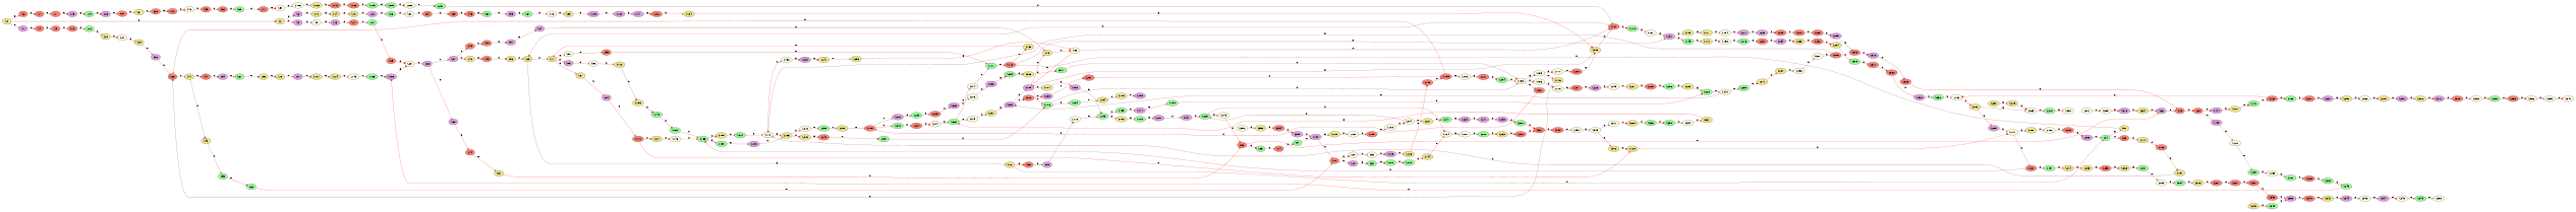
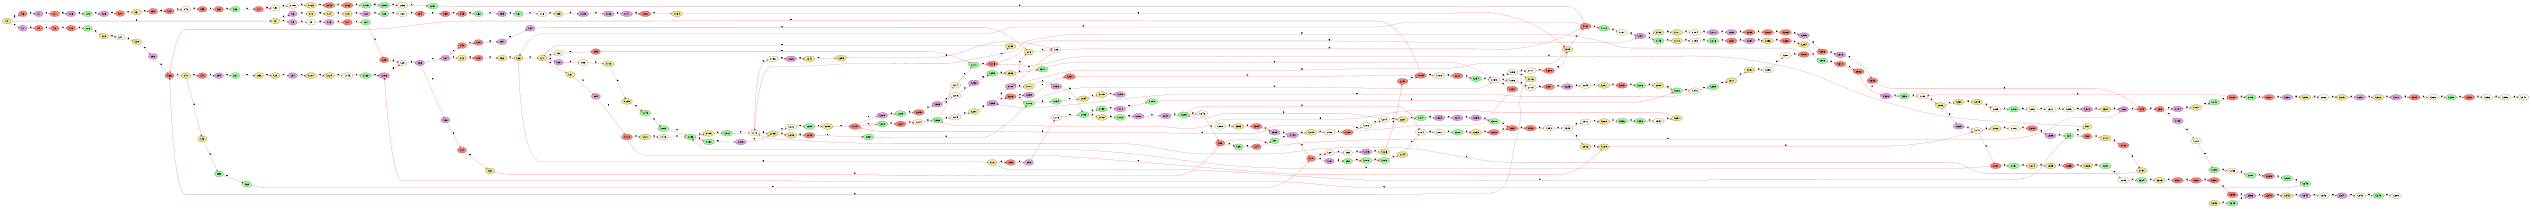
  strict digraph {
    rankdir=LR
    node [fillcolor=khaki style=filled]
    edge [arrowhead=vee color=red]
    S1 [fillcolor=plum]
    S0
    S2
    S3 [fillcolor=salmon]
    S4 [fillcolor=salmon]
    S5 [fillcolor=plum]
    S6 [fillcolor=plum]
-   S7 [fillcolor=salmon]
+   S7 [fillcolor=plum]
    S8 [fillcolor=salmon]
    S9 [fillcolor=lightyellow]
    S10
    S11 [fillcolor=salmon]
    S12 [fillcolor=salmon]
    S13 [fillcolor=plum]
    S14
    S15 [fillcolor=plum]
    S16 [fillcolor=palegreen]
    S17 [fillcolor=salmon]
    S18
    S19 [fillcolor=palegreen]
    S20
    S21 [fillcolor=palegreen]
    S22 [fillcolor=plum]
    S23 [fillcolor=plum]
    S24 [fillcolor=lightyellow]
    S25 [fillcolor=salmon]
    S26 [fillcolor=palegreen]
    S27 [fillcolor=salmon]
    S28
    S29 [fillcolor=lightyellow]
    S30 [fillcolor=lightyellow]
    S31
    S32 [fillcolor=plum]
    S33 [fillcolor=plum]
    S34 [fillcolor=salmon]
    S35 [fillcolor=salmon]
    S36 [fillcolor=salmon]
    S37 [fillcolor=plum]
    S38 [fillcolor=plum]
    S39 [fillcolor=salmon]
    S40 [fillcolor=salmon]
    S41
    S42
    S43 [fillcolor=salmon]
    S44 [fillcolor=salmon]
    S45 [fillcolor=salmon]
    S46 [fillcolor=lightyellow]
    S47 [fillcolor=salmon]
    S48
    S49 [fillcolor=salmon]
    S50 [fillcolor=salmon]
    S51
    S52 [fillcolor=palegreen]
    S53 [fillcolor=salmon]
    S54 [fillcolor=plum]
    S55 [fillcolor=palegreen]
    S56
    S57 [fillcolor=plum]
    S58 [fillcolor=salmon]
    S59 [fillcolor=plum]
    S60 [fillcolor=salmon]
    S61 [fillcolor=palegreen]
    S62 [fillcolor=palegreen]
    S63
    S64 [fillcolor=plum]
    S65 [fillcolor=palegreen]
    S66 [fillcolor=plum]
    S67 [fillcolor=palegreen]
    S68 [fillcolor=palegreen]
    S69
    S70 [fillcolor=salmon]
    S71
    S72
    S73
    S74 [fillcolor=salmon]
    S75 [fillcolor=salmon]
    S76 [fillcolor=lightyellow]
    S77 [fillcolor=salmon]
    S78
    S79 [fillcolor=plum]
    S80 [fillcolor=lightyellow]
    S81
    S82 [fillcolor=lightyellow]
    S83 [fillcolor=plum]
    S84 [fillcolor=palegreen]
    S85 [fillcolor=salmon]
    S86 [fillcolor=lightyellow]
    S87 [fillcolor=palegreen]
    S88 [fillcolor=salmon]
    S89
    S90 [fillcolor=lightyellow]
    S91 [fillcolor=plum]
    S92 [fillcolor=palegreen]
    S93 [fillcolor=lightyellow]
    S94 [fillcolor=plum]
    S95 [fillcolor=salmon]
    S96 [fillcolor=lightyellow]
    S97
    S98 [fillcolor=salmon]
    S99 [fillcolor=plum]
    S100 [fillcolor=plum]
    S101 [fillcolor=salmon]
    S102 [fillcolor=plum]
    S103 [fillcolor=plum]
    S104 [fillcolor=plum]
    S105 [fillcolor=plum]
    S106 [fillcolor=lightyellow]
    S107
    S108 [fillcolor=palegreen]
    S109 [fillcolor=plum]
    S110 [fillcolor=salmon]
    S111 [fillcolor=palegreen]
    S112
    S113 [fillcolor=salmon]
    S114
    S115 [fillcolor=lightyellow]
    S116 [fillcolor=palegreen]
    S117
    S118 [fillcolor=palegreen]
    S119
    S120 [fillcolor=lightyellow]
    S121
    S122 [fillcolor=plum]
    S123
    S124
    S125 [fillcolor=palegreen]
    S126
    S127
    S128
    S129
    S130
    S131 [fillcolor=plum]
    S132 [fillcolor=salmon]
    S133 [fillcolor=palegreen]
    S134 [fillcolor=palegreen]
    S135 [fillcolor=lightyellow]
    S136 [fillcolor=plum]
    S137 [fillcolor=lightyellow]
    S138 [fillcolor=lightyellow]
    S139 [fillcolor=palegreen]
    S140 [fillcolor=palegreen]
    S141 [fillcolor=plum]
    S142 [fillcolor=salmon]
    S143 [fillcolor=lightyellow]
    S144
    S145 [fillcolor=salmon]
    S146 [fillcolor=lightyellow]
    S147 [fillcolor=lightyellow]
    S148 [fillcolor=palegreen]
    S149 [fillcolor=palegreen]
    S150
    S151
    S152
    S153 [fillcolor=palegreen]
    S154
    S155 [fillcolor=lightyellow]
    S156 [fillcolor=lightyellow]
    S157 [fillcolor=salmon]
    S158 [fillcolor=salmon]
    S159 [fillcolor=lightyellow]
    S160 [fillcolor=salmon]
    S161 [fillcolor=salmon]
    S162 [fillcolor=salmon]
    S163 [fillcolor=palegreen]
    S164 [fillcolor=lightyellow]
    S165 [fillcolor=salmon]
    S166 [fillcolor=palegreen]
    S167 [fillcolor=salmon]
    S168
    S169 [fillcolor=palegreen]
    S170
    S171
    S172 [fillcolor=lightyellow]
    S173 [fillcolor=palegreen]
    S174 [fillcolor=plum]
    S175
    S176
    S177 [fillcolor=lightyellow]
    S178 [fillcolor=lightyellow]
    S179 [fillcolor=salmon]
    S180 [fillcolor=lightyellow]
    S181 [fillcolor=palegreen]
    S182 [fillcolor=lightyellow]
    S183 [fillcolor=palegreen]
    S184
    S185 [fillcolor=palegreen]
    S186 [fillcolor=plum]
    S187 [fillcolor=lightyellow]
    S188 [fillcolor=lightyellow]
    S189
    S190 [fillcolor=palegreen]
    S191 [fillcolor=palegreen]
    S192 [fillcolor=lightyellow]
    S193 [fillcolor=lightyellow]
    S194 [fillcolor=lightyellow]
    S195
    S196 [fillcolor=lightyellow]
    S197 [fillcolor=plum]
    S198 [fillcolor=palegreen]
    S199 [fillcolor=plum]
    S200 [fillcolor=salmon]
    S201 [fillcolor=salmon]
    S202 [fillcolor=palegreen]
    S203 [fillcolor=plum]
    S204 [fillcolor=lightyellow]
    S205 [fillcolor=salmon]
    S206
    S207 [fillcolor=salmon]
    S208
    S209 [fillcolor=palegreen]
    S210 [fillcolor=palegreen]
    S211 [fillcolor=salmon]
    S212 [fillcolor=palegreen]
    S213 [fillcolor=plum]
    S214
    S215 [fillcolor=salmon]
    S216 [fillcolor=palegreen]
    S217 [fillcolor=plum]
    S218 [fillcolor=lightyellow]
    S219
    S220 [fillcolor=plum]
    S221 [fillcolor=plum]
    S222 [fillcolor=palegreen]
    S223 [fillcolor=plum]
    S224 [fillcolor=salmon]
    S225 [fillcolor=palegreen]
    S226 [fillcolor=palegreen]
    S227
    S228 [fillcolor=palegreen]
    S229 [fillcolor=plum]
    S230
    S231 [fillcolor=plum]
    S232 [fillcolor=lightyellow]
    S233
    S234 [fillcolor=palegreen]
    S235
    S236 [fillcolor=plum]
    S237 [fillcolor=salmon]
    S238 [fillcolor=plum]
    S239 [fillcolor=palegreen]
    S240 [fillcolor=salmon]
    S241
    S242 [fillcolor=lightyellow]
    S243 [fillcolor=lightyellow]
    S244 [fillcolor=lightyellow]
    S245 [fillcolor=salmon]
    S246 [fillcolor=lightyellow]
    S247 [fillcolor=palegreen]
    S248 [fillcolor=palegreen]
    S249
    S250
    S251 [fillcolor=palegreen]
    S252 [fillcolor=salmon]
    S253 [fillcolor=salmon]
    S254 [fillcolor=plum]
    S255 [fillcolor=salmon]
    S256
    S257 [fillcolor=palegreen]
    S258
    S259 [fillcolor=palegreen]
    S260 [fillcolor=plum]
    S261
    S262 [fillcolor=palegreen]
    S263 [fillcolor=plum]
    S264 [fillcolor=plum]
    S265 [fillcolor=lightyellow]
    S266 [fillcolor=lightyellow]
    S267 [fillcolor=salmon]
    S268
    S269
    S270 [fillcolor=salmon]
    S271
    S272 [fillcolor=salmon]
    S273 [fillcolor=salmon]
    S274 [fillcolor=lightyellow]
    S275 [fillcolor=lightyellow]
    S276 [fillcolor=lightyellow]
    S277 [fillcolor=plum]
    S278 [fillcolor=palegreen]
    S279
    S280 [fillcolor=salmon]
    S281 [fillcolor=palegreen]
    S282 [fillcolor=salmon]
    S283 [fillcolor=salmon]
    S284
    S285 [fillcolor=plum]
    S286 [fillcolor=palegreen]
    S287
    S288 [fillcolor=plum]
    S289 [fillcolor=plum]
    S290 [fillcolor=lightyellow]
    S291 [fillcolor=plum]
    S292 [fillcolor=lightyellow]
    S293 [fillcolor=lightyellow]
    S294
    S295 [fillcolor=plum]
    S296 [fillcolor=lightyellow]
    S297 [fillcolor=salmon]
    S298
    S299 [fillcolor=palegreen]
    S300 [fillcolor=palegreen]
    S301 [fillcolor=lightyellow]
    S302
    S303 [fillcolor=lightyellow]
    S304 [fillcolor=palegreen]
    S305 [fillcolor=palegreen]
    S306 [fillcolor=salmon]
    S307 [fillcolor=lightyellow]
    S308
    S309 [fillcolor=lightyellow]
    S310 [fillcolor=plum]
    S311 [fillcolor=lightyellow]
    S312
    S313
    S314 [fillcolor=salmon]
    S315 [fillcolor=plum]
    S316 [fillcolor=salmon]
    S317 [fillcolor=palegreen]
    S318 [fillcolor=plum]
    S319 [fillcolor=salmon]
    S320
    S321 [fillcolor=salmon]
    S322 [fillcolor=salmon]
    S323 [fillcolor=salmon]
    S324
    S325 [fillcolor=lightyellow]
    S326 [fillcolor=palegreen]
    S327 [fillcolor=salmon]
    S328 [fillcolor=plum]
    S329 [fillcolor=palegreen]
    S330 [fillcolor=palegreen]
    S331 [fillcolor=salmon]
    S332 [fillcolor=palegreen]
    S333 [fillcolor=salmon]
    S334 [fillcolor=lightyellow]
    S335 [fillcolor=salmon]
    S336 [fillcolor=lightyellow]
    S337
    S338 [fillcolor=plum]
    S339 [fillcolor=lightyellow]
    S340 [fillcolor=salmon]
    S341 [fillcolor=lightyellow]
    S342
    S344 [fillcolor=plum]
    S345 [fillcolor=palegreen]
    S343
    S346 [fillcolor=lightyellow]
    S347 [fillcolor=plum]
    S348 [fillcolor=lightyellow]
    S349 [fillcolor=palegreen]
    S350 [fillcolor=lightyellow]
    S352 [fillcolor=lightyellow]
    S353
    S354 [fillcolor=salmon]
    S355 [fillcolor=plum]
    S1 -> S4 [label=C]
    S0 -> S1 [arrowhead=tee color=brown label=T]
    S0 -> S2 [arrowhead=box color=brown label=C]
    S0 -> S3 [label=G]
    S2 -> S5 [label=A]
    S2 -> S6 [arrowhead=box color=brown label=G]
    S3 -> S7 [arrowhead=box color=brown label=G]
    S4 -> S8 [color=brown label=T]
    S5 -> S9 [color=brown label=C]
    S6 -> S10 [arrowhead=tee color=brown label=A]
    S7 -> S11 [color=brown label=T]
    S8 -> S12 [arrowhead=tee color=brown label=T]
    S9 -> S13 [label=G]
    S10 -> S14 [arrowhead=box color=brown label=G]
    S11 -> S15 [arrowhead=box label=G]
    S12 -> S16 [color=brown label=G]
    S13 -> S17 [label=C]
    S14 -> S18 [arrowhead=tee label=C]
    S15 -> S19 [arrowhead=box label=G]
    S16 -> S20 [arrowhead=tee label=T]
    S17 -> S21 [label=C]
    S18 -> S22 [label=A]
    S19 -> S23 [arrowhead=box label=A]
    S20 -> S24 [arrowhead=box label=A]
    S21 -> S25 [arrowhead=tee label=C]
    S22 -> S26 [label=T]
    S23 -> S27 [label=A]
    S24 -> S28 [arrowhead=tee color=brown label=G]
    S25 -> S29 [arrowhead=box label=G]
    S26 -> S30 [color=brown label=T]
    S27 -> S31 [arrowhead=tee label=T]
    S28 -> S32 [color=brown label=A]
    S29 -> S33 [arrowhead=tee label=G]
    S30 -> S34 [arrowhead=tee label=T]
    S31 -> S35 [label=C]
    S32 -> S36 [arrowhead=tee color=brown label=A]
    S33 -> S37 [color=brown label=G]
    S33 -> S38 [arrowhead=tee label=T]
    S34 -> S39 [arrowhead=box color=brown label=C]
    S35 -> S40 [arrowhead=box label=G]
    S36 -> S41 [arrowhead=tee color=brown label=G]
    S37 -> S42 [label=A]
    S37 -> S43 [arrowhead=box color=brown label=G]
    S38 -> S44 [label=C]
    S39 -> S45 [arrowhead=box label=A]
    S40 -> S46 [arrowhead=box label=C]
    S41 -> S47 [arrowhead=box label=C]
    S41 -> S48 [arrowhead=box color=brown label=T]
    S42 -> S49 [arrowhead=box label=G]
    S43 -> S50 [arrowhead=box color=brown label=A]
    S44 -> S51 [color=brown label=G]
    S45 -> S52 [label=G]
    S46 -> S53 [arrowhead=tee label=A]
    S47 -> S54 [arrowhead=box color=brown label=G]
    S48 -> S55 [color=brown label=A]
    S49 -> S56 [arrowhead=box color=brown label=A]
    S50 -> S57 [arrowhead=box color=brown label=G]
    S51 -> S58 [arrowhead=tee label=A]
    S52 -> S59 [color=brown label=A]
    S53 -> S60 [label=C]
    S54 -> S61 [label=C]
    S55 -> S62 [arrowhead=box color=brown label=A]
    S56 -> S63 [label=A]
    S57 -> S64 [arrowhead=box color=brown label=G]
    S58 -> S65 [arrowhead=box label=G]
    S58 -> S66 [label=A]
    S59 -> S67 [arrowhead=tee color=brown label=C]
    S60 -> S68 [label=C]
    S61 -> S69 [arrowhead=box color=brown label=A]
    S62 -> S70 [label=A]
    S63 -> S71 [arrowhead=tee color=brown label=A]
    S63 -> S72 [arrowhead=tee color=brown label=G]
    S64 -> S73 [color=brown label=A]
    S65 -> S74 [arrowhead=tee label=T]
    S66 -> S75 [color=brown label=C]
    S67 -> S76 [label=T]
    S68 -> S77 [arrowhead=box color=brown label=C]
    S69 -> S78 [arrowhead=box label=C]
    S70 -> S79 [arrowhead=tee color=brown label=T]
    S70 -> S80 [arrowhead=box label=A]
    S71 -> S81 [color=brown label=C]
    S71 -> S82 [arrowhead=tee label=G]
    S71 -> S83 [arrowhead=tee label=T]
    S72 -> S84 [arrowhead=tee color=brown label=A]
    S72 -> S85 [arrowhead=box label=G]
    S73 -> S86 [arrowhead=box label=G]
    S74 -> S87 [arrowhead=box color=brown label=A]
    S75 -> S88 [arrowhead=box label=A]
    S76 -> S89 [arrowhead=tee color=brown label=A]
    S77 -> S90 [arrowhead=box label=G]
    S78 -> S91 [label=T]
    S79 -> S92 [arrowhead=box color=brown label=G]
    S80 -> S93 [arrowhead=tee color=brown label=G]
    S81 -> S94 [arrowhead=tee label=C]
    S82 -> S95 [arrowhead=tee color=brown label=A]
    S83 -> S96 [arrowhead=tee label=C]
    S84 -> S97 [arrowhead=tee color=brown label=G]
    S84 -> S98 [color=brown label=A]
    S85 -> S99 [color=brown label=G]
    S86 -> S100 [arrowhead=tee label=G]
    S86 -> S101 [arrowhead=box color=brown label=A]
    S87 -> S102 [arrowhead=tee color=brown label=A]
    S88 -> S103 [arrowhead=tee color=brown label=A]
    S88 -> S104 [arrowhead=box label=T]
    S89 -> S105 [arrowhead=tee label=T]
    S90 -> S106 [color=brown label=T]
    S91 -> S107 [arrowhead=box label=C]
    S92 -> S108 [arrowhead=box label=G]
    S93 -> S109 [arrowhead=box color=brown label=T]
    S94 -> S110 [color=brown label=C]
    S95 -> S111 [color=brown label=G]
    S96 -> S112 [color=brown label=C]
    S97 -> S113 [arrowhead=tee color=brown label=A]
    S98 -> S114 [arrowhead=tee label=A]
    S99 -> S115 [arrowhead=box color=brown label=C]
    S100 -> S73 [label=A]
    S100 -> S116 [arrowhead=tee label=T]
    S100 -> S117 [arrowhead=tee color=brown label=G]
    S101 -> S63 [arrowhead=box color=brown label=A]
    S101 -> S118 [arrowhead=box label=G]
    S102 -> S70 [arrowhead=tee label=A]
    S102 -> S119 [color=brown label=G]
    S103 -> S120 [label=C]
    S104 -> S121 [label=G]
    S105 -> S122 [arrowhead=tee color=brown label=A]
    S106 -> S123 [color=brown label=C]
    S107 -> S124 [arrowhead=box label=G]
    S108 -> S125 [arrowhead=box label=T]
    S109 -> S126 [arrowhead=tee label=A]
    S110 -> S127 [arrowhead=box color=brown label=A]
    S110 -> S128 [label=C]
    S111 -> S113 [arrowhead=tee label=A]
    S112 -> S129 [arrowhead=box color=brown label=C]
    S113 -> S130 [arrowhead=box color=brown label=A]
    S113 -> S131 [color=brown label=G]
    S114 -> S132 [label=A]
    S115 -> S133 [color=brown label=G]
    S116 -> S134 [color=brown label=C]
    S116 -> S135 [arrowhead=tee color=brown label=A]
    S117 -> S136 [label=C]
    S118 -> S137 [arrowhead=tee color=brown label=A]
    S119 -> S138 [label=T]
    S120 -> S139 [arrowhead=tee color=brown label=A]
    S121 -> S140 [arrowhead=box label=A]
    S122 -> S141 [color=brown label=G]
    S123 -> S142 [arrowhead=box label=C]
    S124 -> S143 [arrowhead=tee label=C]
    S125 -> S144 [label=C]
    S126 -> S145 [arrowhead=box label=G]
    S127 -> S146 [arrowhead=box label=A]
    S128 -> S147 [arrowhead=box label=A]
    S129 -> S148 [arrowhead=box color=brown label=A]
    S130 -> S71 [arrowhead=tee label=A]
    S131 -> S149 [label=T]
    S131 -> S150 [arrowhead=tee label=C]
    S132 -> S151 [arrowhead=box color=brown label=C]
    S133 -> S152 [arrowhead=tee color=brown label=T]
    S133 -> S153 [arrowhead=tee color=brown label=A]
    S134 -> S154 [color=brown label=T]
    S135 -> S155 [arrowhead=box color=brown label=G]
    S135 -> S156 [arrowhead=box color=brown label=A]
    S135 -> S157 [arrowhead=tee color=brown label=C]
    S136 -> S133 [arrowhead=box color=brown label=G]
    S137 -> S131 [arrowhead=tee color=brown label=G]
    S138 -> S158 [color=brown label=G]
    S139 -> S159 [label=T]
    S140 -> S160 [arrowhead=tee label=C]
    S141 -> S161 [arrowhead=box label=G]
    S142 -> S162 [arrowhead=tee label=A]
    S143 -> S163 [arrowhead=tee label=C]
    S144 -> S164 [arrowhead=tee label=T]
    S145 -> S165 [arrowhead=box color=brown label=A]
    S146 -> S166 [arrowhead=tee label=A]
    S147 -> S167 [arrowhead=tee color=brown label=A]
    S147 -> S168 [color=brown label=G]
    S148 -> S169 [arrowhead=box color=brown label=A]
    S149 -> S170 [color=brown label=C]
    S150 -> S171 [color=brown label=G]
    S151 -> S172 [color=brown label=G]
    S152 -> S173 [arrowhead=tee label=G]
    S153 -> S174 [arrowhead=tee label=A]
    S154 -> S175 [arrowhead=tee label=C]
    S155 -> S176 [label=A]
    S155 -> S177 [arrowhead=box label=G]
    S156 -> S178 [arrowhead=box color=brown label=T]
    S157 -> S179 [label=A]
    S158 -> S180 [color=brown label=G]
    S159 -> S181 [color=brown label=C]
    S160 -> S182 [arrowhead=box label=C]
    S160 -> S183 [arrowhead=box label=A]
    S161 -> S184 [label=A]
    S162 -> S185 [color=brown label=G]
    S163 -> S186 [arrowhead=box color=brown label=C]
    S164 -> S187 [color=brown label=G]
    S165 -> S36 [label=A]
    S165 -> S188 [label=G]
    S166 -> S189 [arrowhead=box label=A]
    S166 -> S190 [label=C]
    S167 -> S166 [arrowhead=box color=brown label=A]
    S167 -> S191 [color=brown label=C]
    S168 -> S192 [label=A]
    S169 -> S166 [label=A]
    S170 -> S193 [arrowhead=box label=T]
    S171 -> S194 [arrowhead=tee label=A]
    S172 -> S195 [color=brown label=G]
    S172 -> S196 [label=A]
    S173 -> S197 [arrowhead=tee color=brown label=G]
    S174 -> S198 [label=G]
    S175 -> S199 [arrowhead=box color=brown label=T]
    S176 -> S36 [arrowhead=box color=brown label=A]
    S177 -> S200 [label=A]
    S178 -> S201 [color=brown label=G]
    S179 -> S202 [label=A]
    S179 -> S203 [color=brown label=C]
    S180 -> S204 [arrowhead=box label=T]
    S181 -> S205 [arrowhead=box color=brown label=G]
    S182 -> S206 [label=C]
    S183 -> S207 [label=C]
    S184 -> S208 [arrowhead=box label=G]
    S185 -> S209 [arrowhead=tee label=G]
    S186 -> S29 [arrowhead=box label=G]
    S187 -> S210 [color=brown label=T]
    S188 -> S211 [label=G]
    S189 -> S212 [arrowhead=tee label=C]
    S190 -> S213 [color=brown label=G]
    S191 -> S214 [arrowhead=tee label=C]
    S192 -> S215 [arrowhead=tee color=brown label=A]
    S193 -> S216 [arrowhead=tee label=T]
    S194 -> S217 [arrowhead=tee label=C]
    S195 -> S218 [label=T]
    S195 -> S219 [arrowhead=box label=A]
    S196 -> S220 [arrowhead=box label=G]
    S197 -> S221 [color=brown label=T]
    S198 -> S222 [arrowhead=box label=G]
    S200 -> S208 [arrowhead=box color=brown label=G]
    S201 -> S223 [arrowhead=tee label=A]
    S202 -> S224 [arrowhead=tee color=brown label=A]
    S203 -> S225 [color=brown label=G]
    S204 -> S226 [color=brown label=C]
    S204 -> S227 [label=T]
    S205 -> S228 [arrowhead=tee label=C]
    S206 -> S229 [label=C]
-   S206 -> S265 [arrowhead=tee color=brown label=G]
+   S206 -> S230 [arrowhead=tee color=brown label=G]
    S207 -> S231 [color=brown label=C]
    S208 -> S100 [arrowhead=tee color=brown label=G]
    S208 -> S101 [color=brown label=A]
    S209 -> S232 [arrowhead=box label=A]
    S210 -> S233 [arrowhead=box label=G]
    S211 -> S234 [arrowhead=box label=T]
    S212 -> S172 [arrowhead=tee label=G]
    S213 -> S195 [color=brown label=G]
    S214 -> S235 [arrowhead=tee label=T]
    S215 -> S236 [arrowhead=box color=brown label=G]
    S216 -> S237 [arrowhead=tee color=brown label=C]
    S217 -> S238 [arrowhead=tee color=brown label=T]
    S218 -> S239 [arrowhead=tee color=brown label=A]
    S219 -> S240 [arrowhead=tee label=G]
    S220 -> S241 [arrowhead=box label=G]
    S221 -> S226 [arrowhead=tee label=C]
    S222 -> S242 [label=A]
    S223 -> S243 [label=C]
    S224 -> S244 [arrowhead=box label=A]
    S225 -> S245 [color=brown label=G]
    S226 -> S164 [arrowhead=box label=T]
    S226 -> S246 [label=G]
    S227 -> S247 [arrowhead=box color=brown label=T]
    S228 -> S248 [arrowhead=tee label=C]
    S229 -> S147 [arrowhead=tee color=brown label=A]
    S230 -> S249 [arrowhead=tee label=G]
    S231 -> S250 [arrowhead=tee color=brown label=G]
    S232 -> S251 [arrowhead=box color=brown label=G]
    S233 -> S252 [arrowhead=box color=brown label=T]
    S234 -> S135 [arrowhead=tee color=brown label=A]
    S235 -> S253 [arrowhead=tee color=brown label=G]
    S236 -> S84 [arrowhead=tee label=A]
    S237 -> S254 [color=brown label=A]
    S238 -> S255 [arrowhead=box color=brown label=C]
    S239 -> S256 [color=brown label=C]
    S240 -> S257 [arrowhead=box color=brown label=G]
    S241 -> S258 [color=brown label=A]
    S242 -> S259 [arrowhead=tee color=brown label=A]
    S242 -> S260 [arrowhead=box color=brown label=G]
    S243 -> S261 [arrowhead=tee label=G]
    S244 -> S262 [color=brown label=G]
    S245 -> S263 [arrowhead=tee color=brown label=T]
    S246 -> S58 [arrowhead=box label=A]
    S247 -> S264 [arrowhead=tee label=G]
    S248 -> S186 [arrowhead=box label=C]
    S249 -> S265 [arrowhead=box label=A]
    S250 -> S266 [arrowhead=box color=brown label=A]
    S251 -> S101 [arrowhead=tee color=brown label=A]
    S252 -> S267 [arrowhead=box label=A]
    S253 -> S268 [arrowhead=box color=brown label=A]
    S254 -> S269 [arrowhead=box label=A]
    S255 -> S270 [arrowhead=tee color=brown label=C]
    S256 -> S179 [arrowhead=tee color=brown label=A]
    S257 -> S116 [arrowhead=box color=brown label=T]
    S258 -> S86 [label=G]
    S259 -> S271 [arrowhead=box color=brown label=A]
    S260 -> S100 [arrowhead=tee color=brown label=G]
    S260 -> S272 [arrowhead=box color=brown label=T]
    S261 -> S273 [arrowhead=tee label=A]
    S262 -> S274 [arrowhead=tee label=A]
    S262 -> S275 [arrowhead=tee label=G]
    S263 -> S276 [arrowhead=tee color=brown label=G]
    S264 -> S277 [label=T]
    S265 -> S278 [label=C]
    S266 -> S279 [arrowhead=box label=C]
    S267 -> S280 [arrowhead=box color=brown label=A]
    S268 -> S281 [arrowhead=tee color=brown label=G]
    S269 -> S282 [arrowhead=tee label=A]
    S270 -> S283 [arrowhead=tee color=brown label=T]
    S271 -> S284 [label=A]
    S272 -> S285 [arrowhead=box label=A]
    S273 -> S286 [arrowhead=box color=brown label=A]
    S274 -> S111 [color=brown label=G]
    S275 -> S287 [color=brown label=A]
    S276 -> S288 [color=brown label=A]
    S277 -> S289 [label=G]
    S278 -> S290 [arrowhead=tee label=G]
    S279 -> S291 [arrowhead=tee label=C]
    S280 -> S292 [arrowhead=tee label=C]
    S281 -> S293 [color=brown label=A]
    S282 -> S294 [arrowhead=box label=T]
    S283 -> S295 [arrowhead=box color=brown label=C]
    S284 -> S296 [color=brown label=A]
    S285 -> S297 [arrowhead=box color=brown label=G]
    S286 -> S298 [label=G]
    S287 -> S260 [arrowhead=tee color=brown label=G]
    S288 -> S299 [arrowhead=box label=G]
    S289 -> S300 [arrowhead=box color=brown label=T]
+   S290 -> S301 [arrowhead=box color=brown label=T]
    S291 -> S302 [label=T]
    S292 -> S303 [arrowhead=tee color=brown label=C]
    S293 -> S304 [label=T]
    S294 -> S305 [arrowhead=tee label=A]
    S295 -> S306 [arrowhead=tee color=brown label=G]
    S296 -> S307 [color=brown label=A]
    S297 -> S165 [arrowhead=tee label=A]
    S298 -> S222 [color=brown label=G]
    S299 -> S308 [arrowhead=box color=brown label=G]
    S300 -> S267 [arrowhead=box label=A]
    S301 -> S309 [arrowhead=box color=brown label=C]
    S302 -> S310 [arrowhead=box label=A]
    S303 -> S311 [arrowhead=tee color=brown label=T]
    S303 -> S312 [label=C]
    S304 -> S313 [color=brown label=A]
    S305 -> S314 [arrowhead=tee color=brown label=T]
    S306 -> S315 [arrowhead=box label=A]
    S307 -> S316 [arrowhead=tee color=brown label=C]
    S308 -> S317 [arrowhead=box label=T]
    S309 -> S318 [arrowhead=box label=G]
    S310 -> S319 [label=G]
    S311 -> S320 [arrowhead=box label=C]
    S312 -> S128 [arrowhead=box color=brown label=C]
    S313 -> S321 [arrowhead=tee color=brown label=A]
    S314 -> S322 [arrowhead=box color=brown label=G]
    S315 -> S323 [arrowhead=box color=brown label=A]
    S316 -> S172 [arrowhead=box color=brown label=G]
    S317 -> S135 [arrowhead=box color=brown label=A]
    S318 -> S324 [label=A]
    S319 -> S325 [label=G]
    S320 -> S326 [arrowhead=tee color=brown label=A]
    S321 -> S327 [color=brown label=C]
    S322 -> S328 [arrowhead=tee label=A]
    S323 -> S75 [arrowhead=tee label=C]
    S324 -> S66 [arrowhead=box color=brown label=A]
    S325 -> S329 [label=A]
    S326 -> S330 [arrowhead=box color=brown label=A]
    S327 -> S331 [arrowhead=box label=T]
    S328 -> S332 [color=brown label=C]
    S329 -> S333 [label=C]
    S330 -> S334 [color=brown label=A]
    S331 -> S335 [arrowhead=tee label=T]
    S332 -> S182 [arrowhead=tee color=brown label=C]
    S333 -> S336 [arrowhead=box color=brown label=A]
    S334 -> S337 [label=A]
    S335 -> S338 [arrowhead=tee color=brown label=T]
    S336 -> S339 [label=A]
    S337 -> S262 [label=G]
    S338 -> S340 [color=brown label=G]
    S339 -> S341 [arrowhead=box label=C]
    S340 -> S342 [arrowhead=box label=C]
    S342 -> S344 [arrowhead=tee color=brown label=C]
    S344 -> S346 [color=brown label=C]
    S345 -> S338 [color=brown label=T]
    S343 -> S345 [arrowhead=tee label=T]
    S346 -> S347 [color=brown label=G]
    S347 -> S348 [arrowhead=box label=A]
    S348 -> S349 [label=T]
    S349 -> S350 [color=brown label=T]
    S352 -> S353 [label=G]
    S353 -> S354 [arrowhead=tee label=T]
    S354 -> S355 [arrowhead=box color=brown label=A]
    S355 -> S102 [color=brown label=A]
  }
